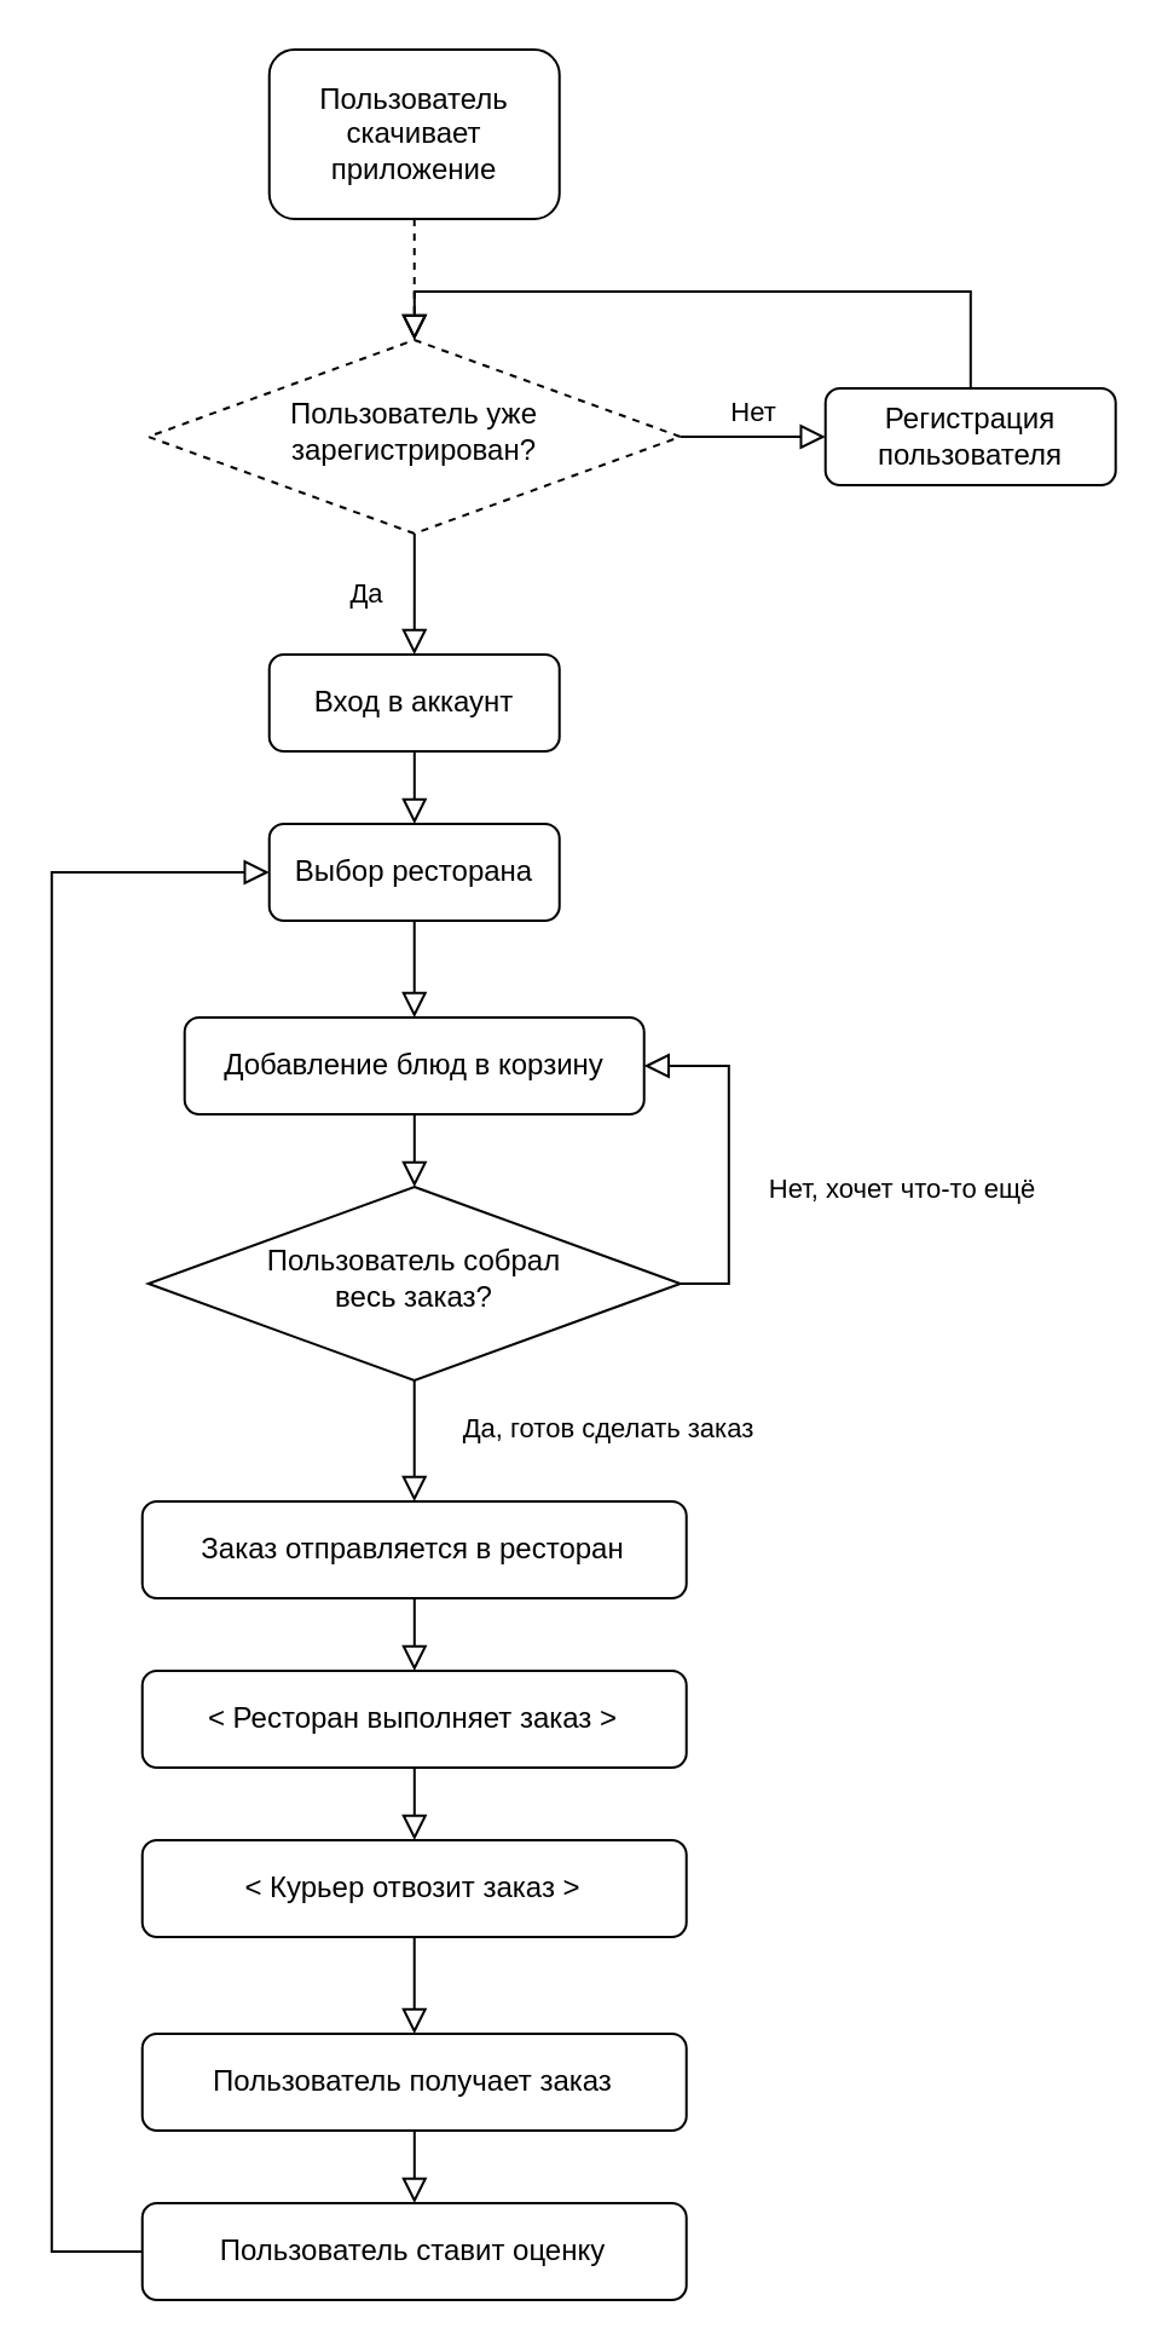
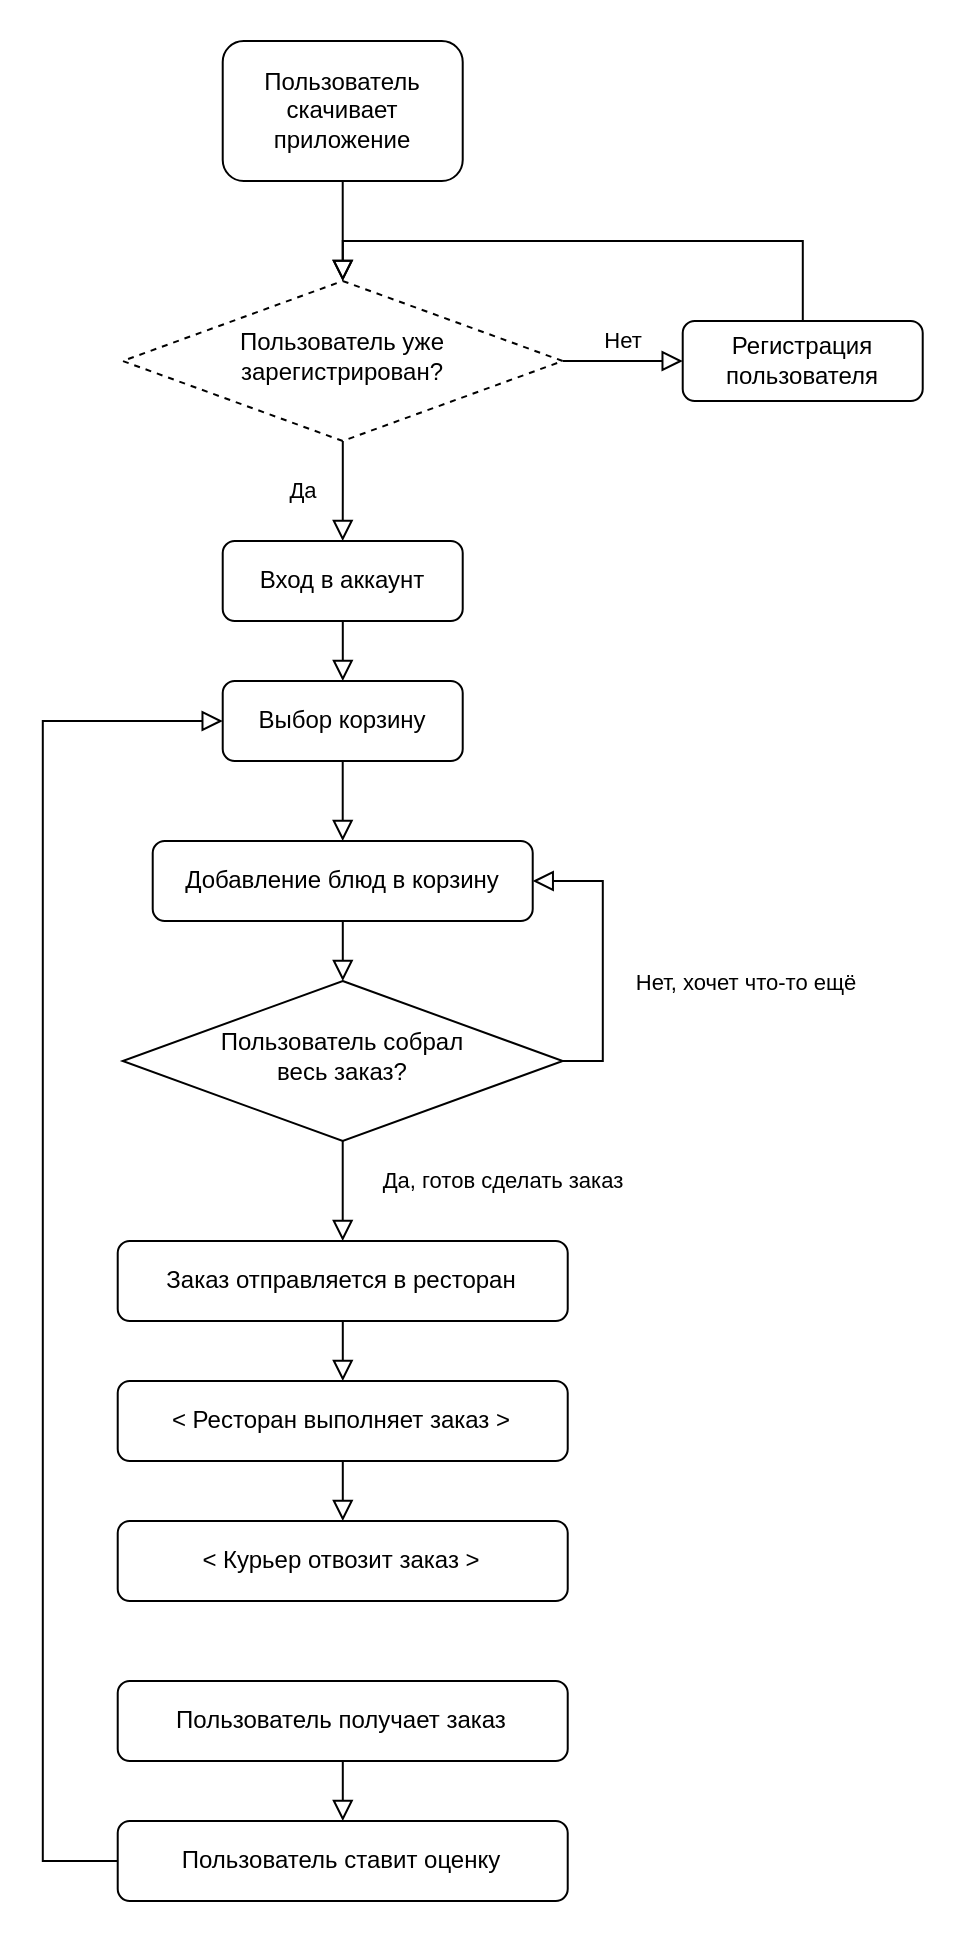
  <mxCell id="0" />
  <mxCell id="1" parent="0" />
  <mxCell id="2" value="Да" style="rounded=0;html=1;jettySize=auto;orthogonalLoop=1;fontSize=11;endArrow=block;endFill=0;endSize=8;strokeWidth=1;shadow=0;labelBackgroundColor=none;edgeStyle=orthogonalEdgeStyle;fontColor=default;" parent="1" source="4" edge="1"><mxGeometry x="-0.009" y="-20" relative="1" as="geometry"><mxPoint x="-20" y="-20" as="offset" /><mxPoint x="170.86" y="270" as="targetPoint" /></mxGeometry></mxCell>
  <mxCell id="3" value="Нет" style="edgeStyle=orthogonalEdgeStyle;rounded=0;html=1;jettySize=auto;orthogonalLoop=1;fontSize=11;endArrow=block;endFill=0;endSize=8;strokeWidth=1;shadow=0;labelBackgroundColor=none;fontColor=default;" parent="1" source="4" target="5" edge="1"><mxGeometry y="10" relative="1" as="geometry"><mxPoint as="offset" /></mxGeometry></mxCell>
  <mxCell id="4" value="Пользователь уже&lt;div&gt;зарегистрирован?&lt;/div&gt;" style="rhombus;whiteSpace=wrap;html=1;shadow=0;fontFamily=Helvetica;fontSize=12;align=center;strokeWidth=1;spacing=6;spacingTop=-4;labelBackgroundColor=none;dashed=1;" parent="1" vertex="1"><mxGeometry x="60.86" y="140" width="220" height="80" as="geometry" /></mxCell>
  <mxCell id="5" value="Регистрация пользователя" style="rounded=1;whiteSpace=wrap;html=1;fontSize=12;glass=0;strokeWidth=1;shadow=0;labelBackgroundColor=none;" parent="1" vertex="1"><mxGeometry x="340.86" y="160" width="120" height="40" as="geometry" /></mxCell>
- <mxCell id="6" value="" style="rounded=0;html=1;jettySize=auto;orthogonalLoop=1;fontSize=11;endArrow=block;endFill=0;endSize=8;strokeWidth=1;shadow=0;labelBackgroundColor=none;edgeStyle=orthogonalEdgeStyle;fontColor=default;dashed=1;" edge="1" parent="1" source="7" target="4"><mxGeometry relative="1" as="geometry"><mxPoint x="170.86" y="140" as="targetPoint" /></mxGeometry></mxCell>
+ <mxCell id="6" value="" style="rounded=0;html=1;jettySize=auto;orthogonalLoop=1;fontSize=11;endArrow=block;endFill=0;endSize=8;strokeWidth=1;shadow=0;labelBackgroundColor=none;edgeStyle=orthogonalEdgeStyle;fontColor=default;" edge="1" parent="1" source="7" target="4"><mxGeometry relative="1" as="geometry"><mxPoint x="170.86" y="140" as="targetPoint" /></mxGeometry></mxCell>
  <mxCell id="7" value="Пользователь скачивает приложение" style="rounded=1;whiteSpace=wrap;html=1;fontSize=12;glass=0;strokeWidth=1;shadow=0;labelBackgroundColor=none;" vertex="1" parent="1"><mxGeometry x="110.86" y="20" width="120" height="70" as="geometry" /></mxCell>
  <mxCell id="8" value="" style="edgeStyle=orthogonalEdgeStyle;rounded=0;html=1;jettySize=auto;orthogonalLoop=1;fontSize=11;endArrow=block;endFill=0;endSize=8;strokeWidth=1;shadow=0;labelBackgroundColor=none;fontColor=default;" edge="1" parent="1" source="5" target="4"><mxGeometry x="0.001" y="10" relative="1" as="geometry"><mxPoint as="offset" /><mxPoint x="290.86" y="190" as="sourcePoint" /><mxPoint x="390.86" y="190" as="targetPoint" /><Array as="points"><mxPoint x="400.86" y="120" /><mxPoint x="170.86" y="120" /></Array></mxGeometry></mxCell>
  <mxCell id="9" style="edgeStyle=orthogonalEdgeStyle;rounded=0;orthogonalLoop=1;jettySize=auto;html=1;shadow=0;strokeWidth=1;align=center;verticalAlign=middle;fontFamily=Helvetica;fontSize=11;fontColor=default;labelBackgroundColor=none;endArrow=block;endFill=0;endSize=8;" edge="1" parent="1" source="10" target="12"><mxGeometry relative="1" as="geometry" /></mxCell>
  <mxCell id="10" value="Вход в аккаунт" style="rounded=1;whiteSpace=wrap;html=1;fontSize=12;glass=0;strokeWidth=1;shadow=0;labelBackgroundColor=none;" vertex="1" parent="1"><mxGeometry x="110.86" y="270" width="120" height="40" as="geometry" /></mxCell>
  <mxCell id="11" style="edgeStyle=orthogonalEdgeStyle;rounded=0;orthogonalLoop=1;jettySize=auto;html=1;shadow=0;strokeWidth=1;align=center;verticalAlign=middle;fontFamily=Helvetica;fontSize=11;fontColor=default;labelBackgroundColor=none;endArrow=block;endFill=0;endSize=8;" edge="1" parent="1" source="12" target="14"><mxGeometry relative="1" as="geometry" /></mxCell>
- <mxCell id="12" value="Выбор ресторана" style="rounded=1;whiteSpace=wrap;html=1;fontSize=12;glass=0;strokeWidth=1;shadow=0;labelBackgroundColor=none;" vertex="1" parent="1"><mxGeometry x="110.86" y="340" width="120" height="40" as="geometry" /></mxCell>
+ <mxCell id="12" value="Выбор корзину" style="rounded=1;whiteSpace=wrap;html=1;fontSize=12;glass=0;strokeWidth=1;shadow=0;labelBackgroundColor=none;" vertex="1" parent="1"><mxGeometry x="110.86" y="340" width="120" height="40" as="geometry" /></mxCell>
  <mxCell id="13" style="edgeStyle=orthogonalEdgeStyle;rounded=0;orthogonalLoop=1;jettySize=auto;html=1;shadow=0;strokeWidth=1;align=center;verticalAlign=middle;fontFamily=Helvetica;fontSize=11;fontColor=default;labelBackgroundColor=none;endArrow=block;endFill=0;endSize=8;" edge="1" parent="1" source="14" target="19"><mxGeometry relative="1" as="geometry" /></mxCell>
  <mxCell id="14" value="Добавление блюд в корзину" style="rounded=1;whiteSpace=wrap;html=1;fontSize=12;glass=0;strokeWidth=1;shadow=0;labelBackgroundColor=none;" vertex="1" parent="1"><mxGeometry x="75.86" y="420" width="190" height="40" as="geometry" /></mxCell>
  <mxCell id="15" style="edgeStyle=orthogonalEdgeStyle;rounded=0;orthogonalLoop=1;jettySize=auto;html=1;entryX=1;entryY=0.5;entryDx=0;entryDy=0;shadow=0;strokeWidth=1;align=center;verticalAlign=middle;fontFamily=Helvetica;fontSize=11;fontColor=default;labelBackgroundColor=none;endArrow=block;endFill=0;endSize=8;exitX=1;exitY=0.5;exitDx=0;exitDy=0;" edge="1" parent="1" source="19" target="14"><mxGeometry relative="1" as="geometry" /></mxCell>
  <mxCell id="16" value="&amp;nbsp;Нет, хочет что-то ещё" style="edgeLabel;html=1;align=center;verticalAlign=middle;resizable=0;points=[];fontFamily=Helvetica;fontSize=11;labelBackgroundColor=none;" vertex="1" connectable="0" parent="15"><mxGeometry x="-0.203" relative="1" as="geometry"><mxPoint x="70" y="-2" as="offset" /></mxGeometry></mxCell>
  <mxCell id="17" style="edgeStyle=orthogonalEdgeStyle;rounded=0;orthogonalLoop=1;jettySize=auto;html=1;shadow=0;strokeWidth=1;align=center;verticalAlign=middle;fontFamily=Helvetica;fontSize=11;fontColor=default;labelBackgroundColor=none;endArrow=block;endFill=0;endSize=8;" edge="1" parent="1" source="19" target="21"><mxGeometry relative="1" as="geometry" /></mxCell>
  <mxCell id="18" value="Да, готов сделать заказ" style="edgeLabel;html=1;align=center;verticalAlign=middle;resizable=0;points=[];fontFamily=Helvetica;fontSize=11;labelBackgroundColor=none;" vertex="1" connectable="0" parent="17"><mxGeometry x="-0.248" relative="1" as="geometry"><mxPoint x="80" as="offset" /></mxGeometry></mxCell>
  <mxCell id="19" value="Пользователь собрал&lt;div&gt;весь заказ?&lt;/div&gt;" style="rhombus;whiteSpace=wrap;html=1;shadow=0;fontFamily=Helvetica;fontSize=12;align=center;strokeWidth=1;spacing=6;spacingTop=-4;labelBackgroundColor=none;" vertex="1" parent="1"><mxGeometry x="60.86" y="490" width="220" height="80" as="geometry" /></mxCell>
  <mxCell id="20" style="edgeStyle=orthogonalEdgeStyle;rounded=0;orthogonalLoop=1;jettySize=auto;html=1;shadow=0;strokeWidth=1;align=center;verticalAlign=middle;fontFamily=Helvetica;fontSize=11;fontColor=default;labelBackgroundColor=none;endArrow=block;endFill=0;endSize=8;" edge="1" parent="1" source="21" target="23"><mxGeometry relative="1" as="geometry" /></mxCell>
  <mxCell id="21" value="Заказ отправляется в ресторан" style="rounded=1;whiteSpace=wrap;html=1;fontSize=12;glass=0;strokeWidth=1;shadow=0;labelBackgroundColor=none;" vertex="1" parent="1"><mxGeometry x="58.36" y="620" width="225" height="40" as="geometry" /></mxCell>
  <mxCell id="22" style="edgeStyle=orthogonalEdgeStyle;rounded=0;orthogonalLoop=1;jettySize=auto;html=1;shadow=0;strokeWidth=1;align=center;verticalAlign=middle;fontFamily=Helvetica;fontSize=11;fontColor=default;labelBackgroundColor=none;endArrow=block;endFill=0;endSize=8;" edge="1" parent="1" source="23" target="25"><mxGeometry relative="1" as="geometry" /></mxCell>
  <mxCell id="23" value="&amp;lt; Ресторан выполняет заказ &amp;gt;" style="rounded=1;whiteSpace=wrap;html=1;fontSize=12;glass=0;strokeWidth=1;shadow=0;labelBackgroundColor=none;" vertex="1" parent="1"><mxGeometry x="58.36" y="690" width="225" height="40" as="geometry" /></mxCell>
- <mxCell id="24" style="edgeStyle=orthogonalEdgeStyle;rounded=0;orthogonalLoop=1;jettySize=auto;html=1;shadow=0;strokeWidth=1;align=center;verticalAlign=middle;fontFamily=Helvetica;fontSize=11;fontColor=default;labelBackgroundColor=none;endArrow=block;endFill=0;endSize=8;" edge="1" parent="1" source="25" target="27"><mxGeometry relative="1" as="geometry" /></mxCell>
  <mxCell id="25" value="&amp;lt; Курьер отвозит заказ &amp;gt;" style="rounded=1;whiteSpace=wrap;html=1;fontSize=12;glass=0;strokeWidth=1;shadow=0;labelBackgroundColor=none;" vertex="1" parent="1"><mxGeometry x="58.36" y="760" width="225" height="40" as="geometry" /></mxCell>
  <mxCell id="26" style="edgeStyle=orthogonalEdgeStyle;rounded=0;orthogonalLoop=1;jettySize=auto;html=1;shadow=0;strokeWidth=1;align=center;verticalAlign=middle;fontFamily=Helvetica;fontSize=11;fontColor=default;labelBackgroundColor=none;endArrow=block;endFill=0;endSize=8;" edge="1" parent="1" source="27" target="29"><mxGeometry relative="1" as="geometry" /></mxCell>
  <mxCell id="27" value="Пользователь получает заказ" style="rounded=1;whiteSpace=wrap;html=1;fontSize=12;glass=0;strokeWidth=1;shadow=0;labelBackgroundColor=none;" vertex="1" parent="1"><mxGeometry x="58.36" y="840" width="225" height="40" as="geometry" /></mxCell>
  <mxCell id="28" style="edgeStyle=orthogonalEdgeStyle;rounded=0;orthogonalLoop=1;jettySize=auto;html=1;entryX=0;entryY=0.5;entryDx=0;entryDy=0;shadow=0;strokeWidth=1;align=center;verticalAlign=middle;fontFamily=Helvetica;fontSize=11;fontColor=default;labelBackgroundColor=none;endArrow=block;endFill=0;endSize=8;" edge="1" parent="1" source="29" target="12"><mxGeometry relative="1" as="geometry"><Array as="points"><mxPoint x="20.86" y="930" /><mxPoint x="20.86" y="360" /></Array></mxGeometry></mxCell>
  <mxCell id="29" value="Пользователь ставит оценку" style="rounded=1;whiteSpace=wrap;html=1;fontSize=12;glass=0;strokeWidth=1;shadow=0;labelBackgroundColor=none;" vertex="1" parent="1"><mxGeometry x="58.36" y="910" width="225" height="40" as="geometry" /></mxCell>
